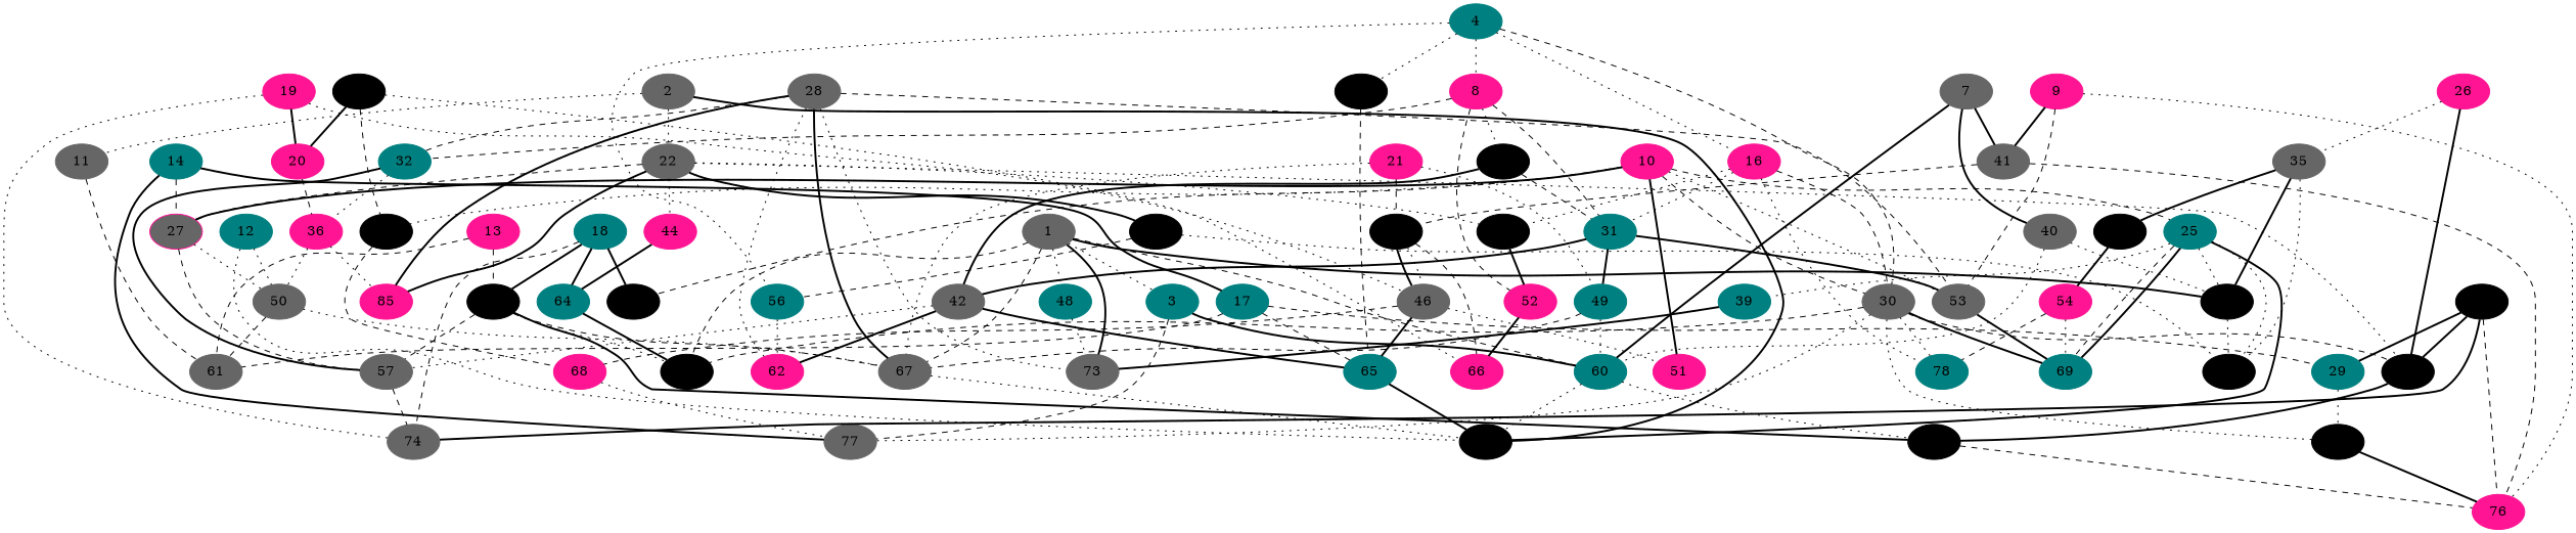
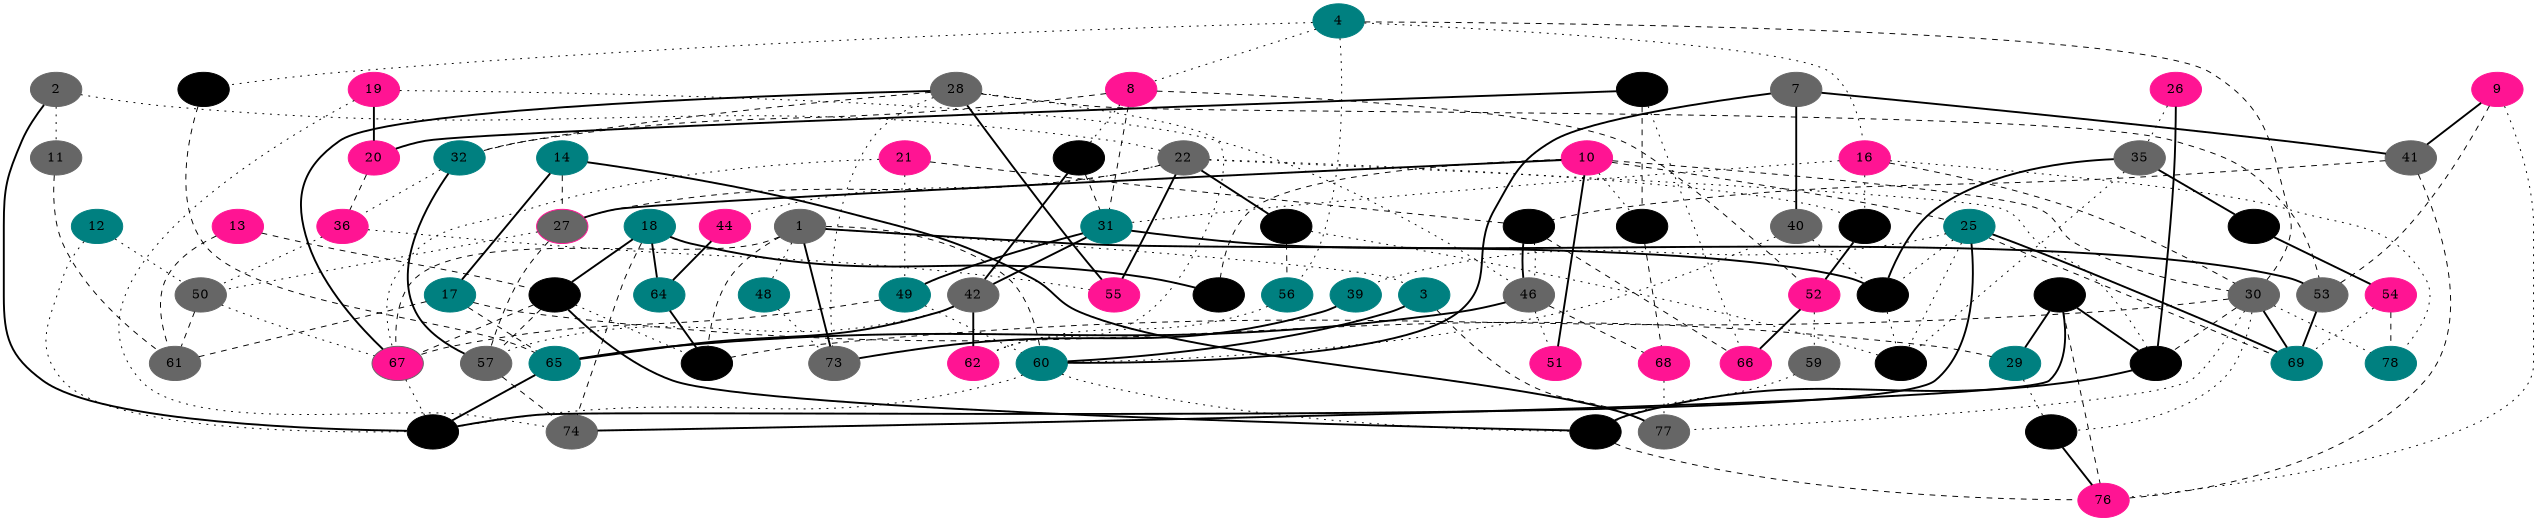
  graph {
    node [color=gray40 style=filled]
    edge [style=dotted]
    3 [color=teal]
    1
    47 [color=black]
    48 [color=teal]
    60 [color=teal]
-   67
+   67 [fillcolor=deeppink]
    73
    75 [color=black]
    77
    63 [color=black]
    71 [color=black]
    72 [color=black]
    2
    11
    22
    61
    34 [color=black]
    27 [color=deeppink fillcolor=gray40]
    33 [color=black]
    38 [color=black]
    44 [color=deeppink]
-   55 [color=deeppink label=85]
+   55 [color=deeppink]
    4 [color=teal]
    6 [color=black]
    8 [color=deeppink]
    16 [color=deeppink]
    30
    56 [color=teal]
    65 [color=teal]
    23 [color=black]
    31 [color=teal]
    32 [color=teal]
    52 [color=deeppink]
    78 [color=teal]
    69 [color=teal]
    70 [color=black]
    62 [color=deeppink]
    5 [color=black]
    29 [color=teal]
    74
    76 [color=deeppink]
    7
    40
    41
    45 [color=black]
    42
    53
    49 [color=teal]
    36 [color=deeppink]
    57
    66 [color=deeppink]
+   59
    9 [color=deeppink]
    10 [color=deeppink]
    24 [color=black]
    25 [color=teal]
    51 [color=deeppink]
    58 [color=black]
    68 [color=deeppink]
    39 [color=teal]
    50
    12 [color=teal]
    13 [color=deeppink]
    37 [color=black]
    14 [color=teal]
    17 [color=teal]
    15 [color=black]
    20 [color=deeppink]
    18 [color=teal]
    64 [color=teal]
    19 [color=deeppink]
    46
    21 [color=deeppink]
    26 [color=deeppink]
    35
    43 [color=black]
    28
    54 [color=deeppink]
    3 -- 60 [style=bold]
    3 -- 77 [style=dashed]
    1 -- 3
    1 -- 47 [style=bold]
    1 -- 48
    1 -- 60 [style=dashed]
    1 -- 67 [style=dashed]
    1 -- 73 [style=bold]
    1 -- 75 [style=dashed]
    47 -- 63
    48 -- 73
    60 -- 71
    60 -- 72
    67 -- 71
    72 -- 76 [style=dashed]
    2 -- 71 [style=bold]
    2 -- 11
    2 -- 22
    11 -- 61 [style=dashed]
    22 -- 34
    22 -- 27 [style=dashed]
    22 -- 33
    22 -- 38 [style=bold]
    22 -- 44
    22 -- 55 [style=bold]
    34 -- 72 [style=bold]
    27 -- 57 [style=dashed]
    27 -- 50
    33 -- 52 [style=bold]
    38 -- 63
    38 -- 56 [style=dashed]
    44 -- 64 [style=bold]
    4 -- 6
    4 -- 8
    4 -- 16
    4 -- 30 [style=dashed]
    4 -- 56
    6 -- 65 [style=dashed]
    8 -- 23
    8 -- 31 [style=dashed]
    8 -- 32 [style=dashed]
    8 -- 52 [style=dashed]
    16 -- 33
    16 -- 30 [style=dashed]
    16 -- 31
    16 -- 78
    30 -- 75 [style=dashed]
    30 -- 77
    30 -- 34 [style=dashed]
    30 -- 78
    30 -- 69 [style=bold]
    30 -- 70
    56 -- 62
    65 -- 71 [style=bold]
    23 -- 31 [style=dashed]
    23 -- 42 [style=bold]
    31 -- 42 [style=bold]
    31 -- 53 [style=bold]
    31 -- 49 [style=bold]
    32 -- 36
    32 -- 57 [style=bold]
    52 -- 66 [style=bold]
+   52 -- 59
    70 -- 76 [style=bold]
    5 -- 34 [style=bold]
    5 -- 29 [style=bold]
    5 -- 74 [style=bold]
    5 -- 76 [style=dashed]
    29 -- 70
    7 -- 60 [style=bold]
    7 -- 40 [style=bold]
    7 -- 41 [style=bold]
    40 -- 47
    40 -- 60
    41 -- 76 [style=dashed]
    41 -- 45 [style=dashed]
    45 -- 66 [style=dashed]
    45 -- 46 [style=bold]
    45 -- 46
    42 -- 65 [style=bold]
    42 -- 62 [style=bold]
    42 -- 57
    53 -- 69 [style=bold]
    49 -- 60
    49 -- 67 [style=dashed]
    36 -- 55
    36 -- 50
    57 -- 74 [style=dashed]
+   59 -- 72
    9 -- 76
    9 -- 41 [style=bold]
    9 -- 53 [style=dashed]
    10 -- 27 [style=bold]
    10 -- 30 [style=dashed]
-   10 -- 53
    10 -- 24
    10 -- 25 [style=dashed]
    10 -- 51 [style=bold]
    10 -- 58 [style=dashed]
    24 -- 68 [style=dashed]
    25 -- 47
    25 -- 63
    25 -- 71 [style=bold]
    25 -- 69 [style=dashed]
    25 -- 69 [style=bold]
    25 -- 39
    68 -- 77
    39 -- 73 [style=bold]
    50 -- 67
    50 -- 61 [style=dashed]
    12 -- 71
    12 -- 50
    13 -- 61 [style=dashed]
    13 -- 37 [style=dashed]
    37 -- 67 [style=dashed]
    37 -- 75
    37 -- 72 [style=bold]
    37 -- 57 [style=dashed]
    14 -- 77 [style=bold]
    14 -- 27 [style=dashed]
    14 -- 17 [style=bold]
    17 -- 61 [style=dashed]
    17 -- 65 [style=dashed]
    17 -- 29 [style=dashed]
    15 -- 66
    15 -- 24 [style=dashed]
    15 -- 20 [style=bold]
    20 -- 36 [style=dashed]
    18 -- 74 [style=dashed]
    18 -- 58 [style=bold]
    18 -- 37 [style=bold]
    18 -- 64 [style=bold]
    64 -- 75 [style=bold]
    19 -- 74
    19 -- 20 [style=bold]
    19 -- 46
    46 -- 65 [style=bold]
    46 -- 51
    46 -- 68 [style=dashed]
    21 -- 67
    21 -- 45 [style=dashed]
    21 -- 49
    26 -- 34 [style=bold]
    26 -- 35
    35 -- 47 [style=bold]
    35 -- 63
    35 -- 43 [style=bold]
    43 -- 54 [style=bold]
    28 -- 67 [style=bold]
    28 -- 73
    28 -- 55 [style=bold]
    28 -- 32 [style=dashed]
    28 -- 62
    28 -- 53 [style=dashed]
    54 -- 78 [style=dashed]
    54 -- 69
  }
